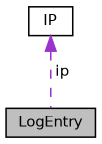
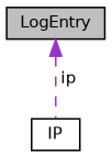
  digraph {
    node [color=black fontname=Helvetica fontsize=10 shape=record style=filled]
    n1 [fillcolor=grey75 fontcolor=black height=0.2 label=LogEntry width=0.4]
    n2 [fillcolor=white height=0.2 label=IP width=0.4]
-   n2 -> n1 [color=darkorchid3 dir=back fontname=Helvetica fontsize=10 label=" ip" labelfontname=Helvetica labelfontsize=10 style=dashed]
+   n1 -> n2 [color=darkorchid3 dir=back fontname=Helvetica fontsize=10 label=" ip" labelfontname=Helvetica labelfontsize=10 style=dashed]
  }
